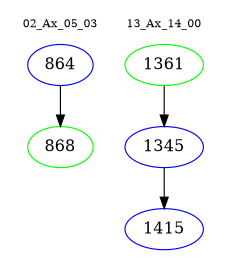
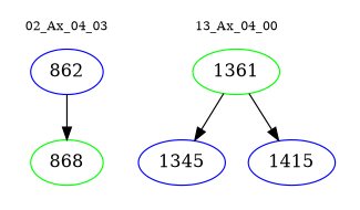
  digraph {
    node [color=blue]
    edge [color=black]
-   n1 [label=864]
+   n1 [label=862]
    n2 [color=green label=868]
    n3 [color=green label=1361]
    n4 [label=1345]
    n5 [label=1415]
    subgraph cluster_1 {
      color=white
      fontsize=10
-     label="02_Ax_05_03"
+     label="02_Ax_04_03"
      n1
      n2
    }
    subgraph cluster_2 {
      color=white
      fontsize=10
-     label="13_Ax_14_00"
+     label="13_Ax_04_00"
      n3
      n4
      n5
    }
    n1 -> n2
    n3 -> n4
-   n4 -> n5
+   n3 -> n5
  }
